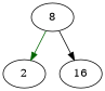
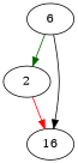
  strict digraph {
    2 [entry=true]
    16
-   8
+   8 [label=6]
+   2 -> 16 [color=red cond=false]
    8 -> 2 [color=darkgreen cond=true]
    8 -> 16
  }
